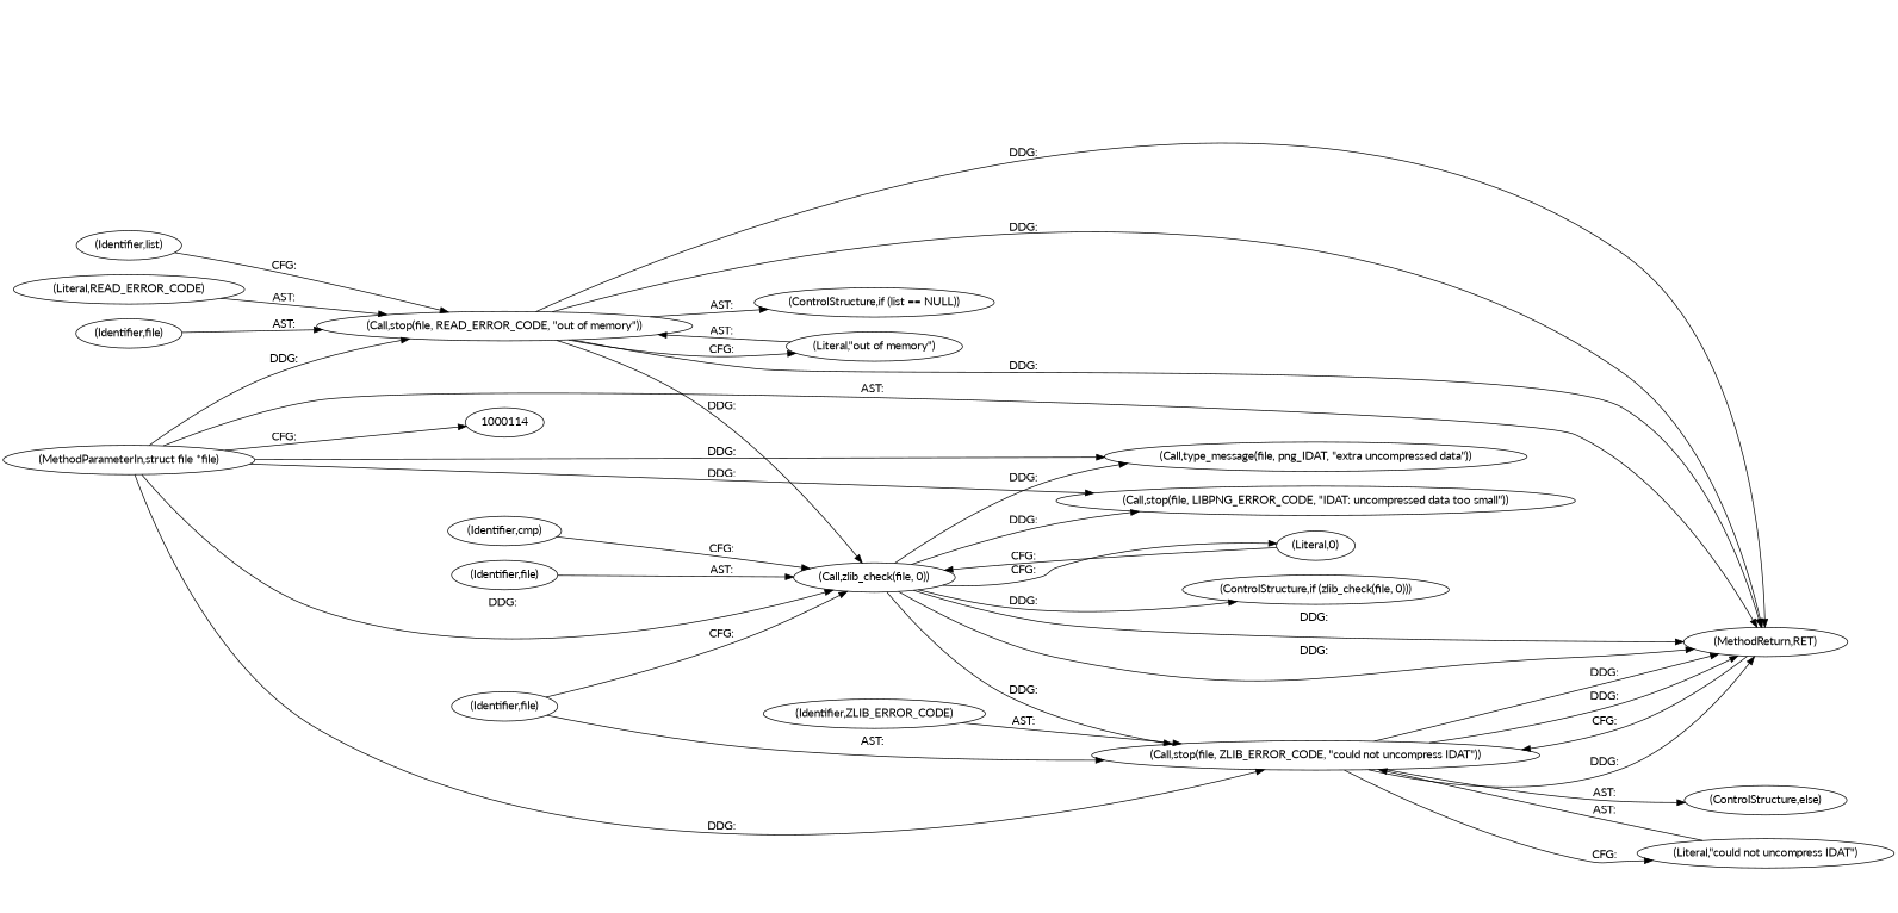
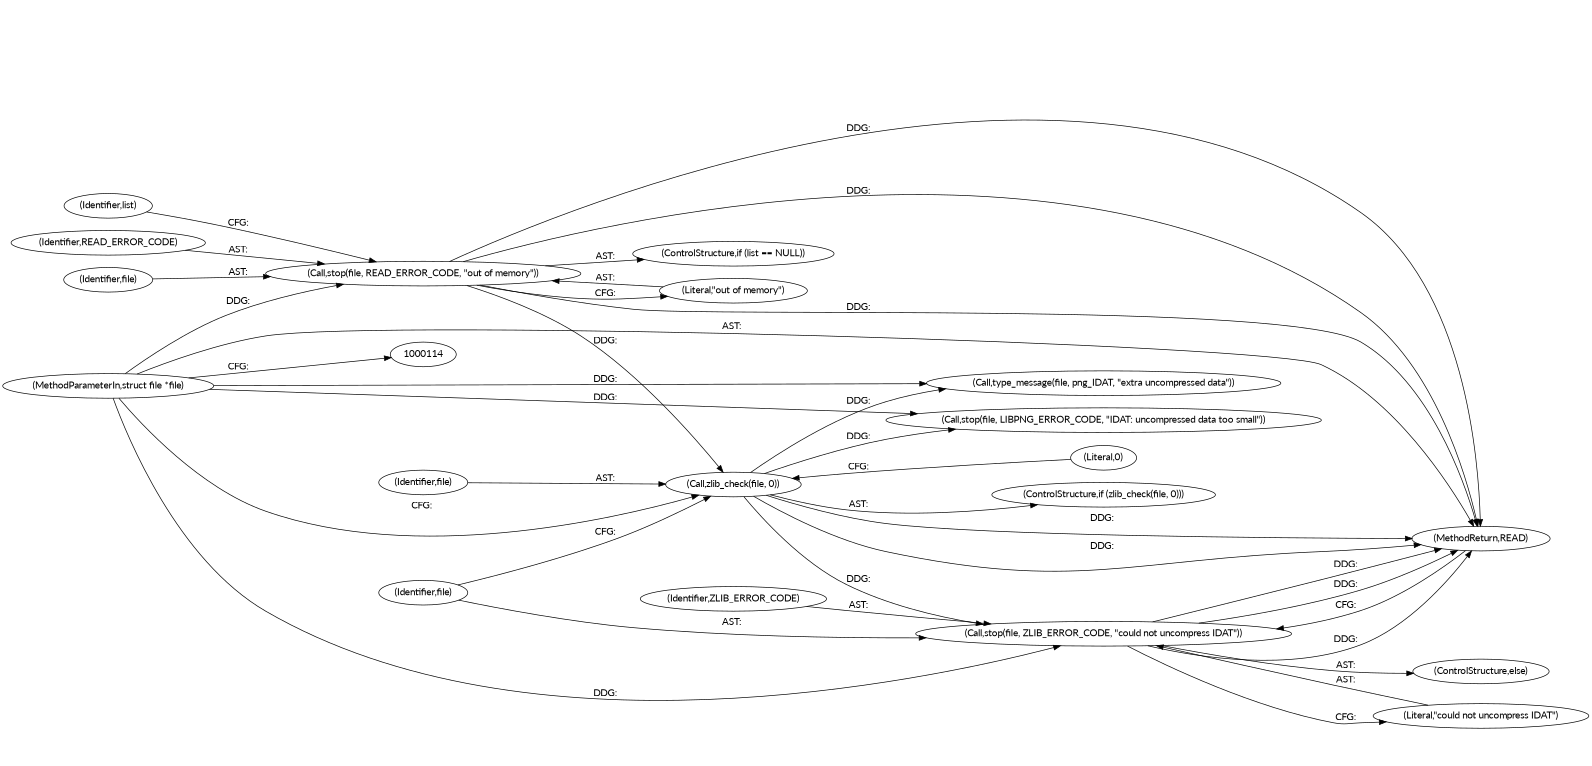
  digraph {
    fontname=Lato
    rankdir=LR
    node [fontname=Lato]
    edge [fontname=Lato]
    n1 [label="(Call,stop(file, ZLIB_ERROR_CODE, \"could not uncompress IDAT\"))"]
-   n2 [label="(MethodReturn,RET)"]
+   n2 [label="(MethodReturn,READ)"]
    n3 [label="(ControlStructure,else)"]
    n4 [label="(Literal,\"could not uncompress IDAT\")"]
    n5 [label="(Call,zlib_check(file, 0))"]
    n6 [label="(Call,stop(file, LIBPNG_ERROR_CODE, \"IDAT: uncompressed data too small\"))"]
    n7 [label="(Literal,0)"]
    n8 [label="(Call,type_message(file, png_IDAT, \"extra uncompressed data\"))"]
    n9 [label="(ControlStructure,if (zlib_check(file, 0)))"]
    n10 [label="(Call,stop(file, READ_ERROR_CODE, \"out of memory\"))"]
    n11 [label="(Literal,\"out of memory\")"]
    n12 [label="(ControlStructure,if (list == NULL))"]
    n13 [label="(MethodParameterIn,struct file *file)"]
    1000114
    n15 [label="(Identifier,file)"]
-   n16 [label="(Identifier,cmp)"]
    n17 [label="(Identifier,file)"]
    n18 [label="(Identifier,list)"]
    n19 [label="(Identifier,ZLIB_ERROR_CODE)"]
    n20 [label="(Identifier,file)"]
-   n21 [label="(Literal,READ_ERROR_CODE)"]
+   n21 [label="(Identifier,READ_ERROR_CODE)"]
    n1 -> n2 [label="DDG: "]
    n1 -> n2 [label="DDG: "]
    n1 -> n2 [label="DDG: "]
    n1 -> n3 [label="AST: "]
    n1 -> n4 [label="CFG: "]
    n2 -> n1 [label="CFG: "]
    n4 -> n1 [label="AST: "]
    n5 -> n1 [label="DDG: "]
    n5 -> n2 [label="DDG: "]
    n5 -> n2 [label="DDG: "]
    n5 -> n6 [label="DDG: "]
-   n5 -> n7 [label="CFG: "]
    n5 -> n8 [label="DDG: "]
-   n5 -> n9 [label="DDG: "]
+   n5 -> n9 [label="AST: "]
    n7 -> n5 [label="CFG: "]
    n10 -> n2 [label="DDG: "]
    n10 -> n2 [label="DDG: "]
    n10 -> n2 [label="DDG: "]
    n10 -> n5 [label="DDG: "]
    n10 -> n11 [label="CFG: "]
    n10 -> n12 [label="AST: "]
    n11 -> n10 [label="AST: "]
    n13 -> n1 [label="DDG: "]
    n13 -> n2 [label="AST: "]
-   n13 -> n5 [label="DDG: "]
+   n13 -> n5 [label="CFG: "]
    n13 -> n6 [label="DDG: "]
    n13 -> n8 [label="DDG: "]
    n13 -> n10 [label="DDG: "]
    n13 -> 1000114 [label="CFG: "]
    n15 -> n10 [label="AST: "]
-   n16 -> n5 [label="CFG: "]
    n17 -> n5 [label="AST: "]
    n18 -> n10 [label="CFG: "]
    n19 -> n1 [label="AST: "]
    n20 -> n1 [label="AST: "]
    n20 -> n5 [label="CFG: "]
    n21 -> n10 [label="AST: "]
  }
